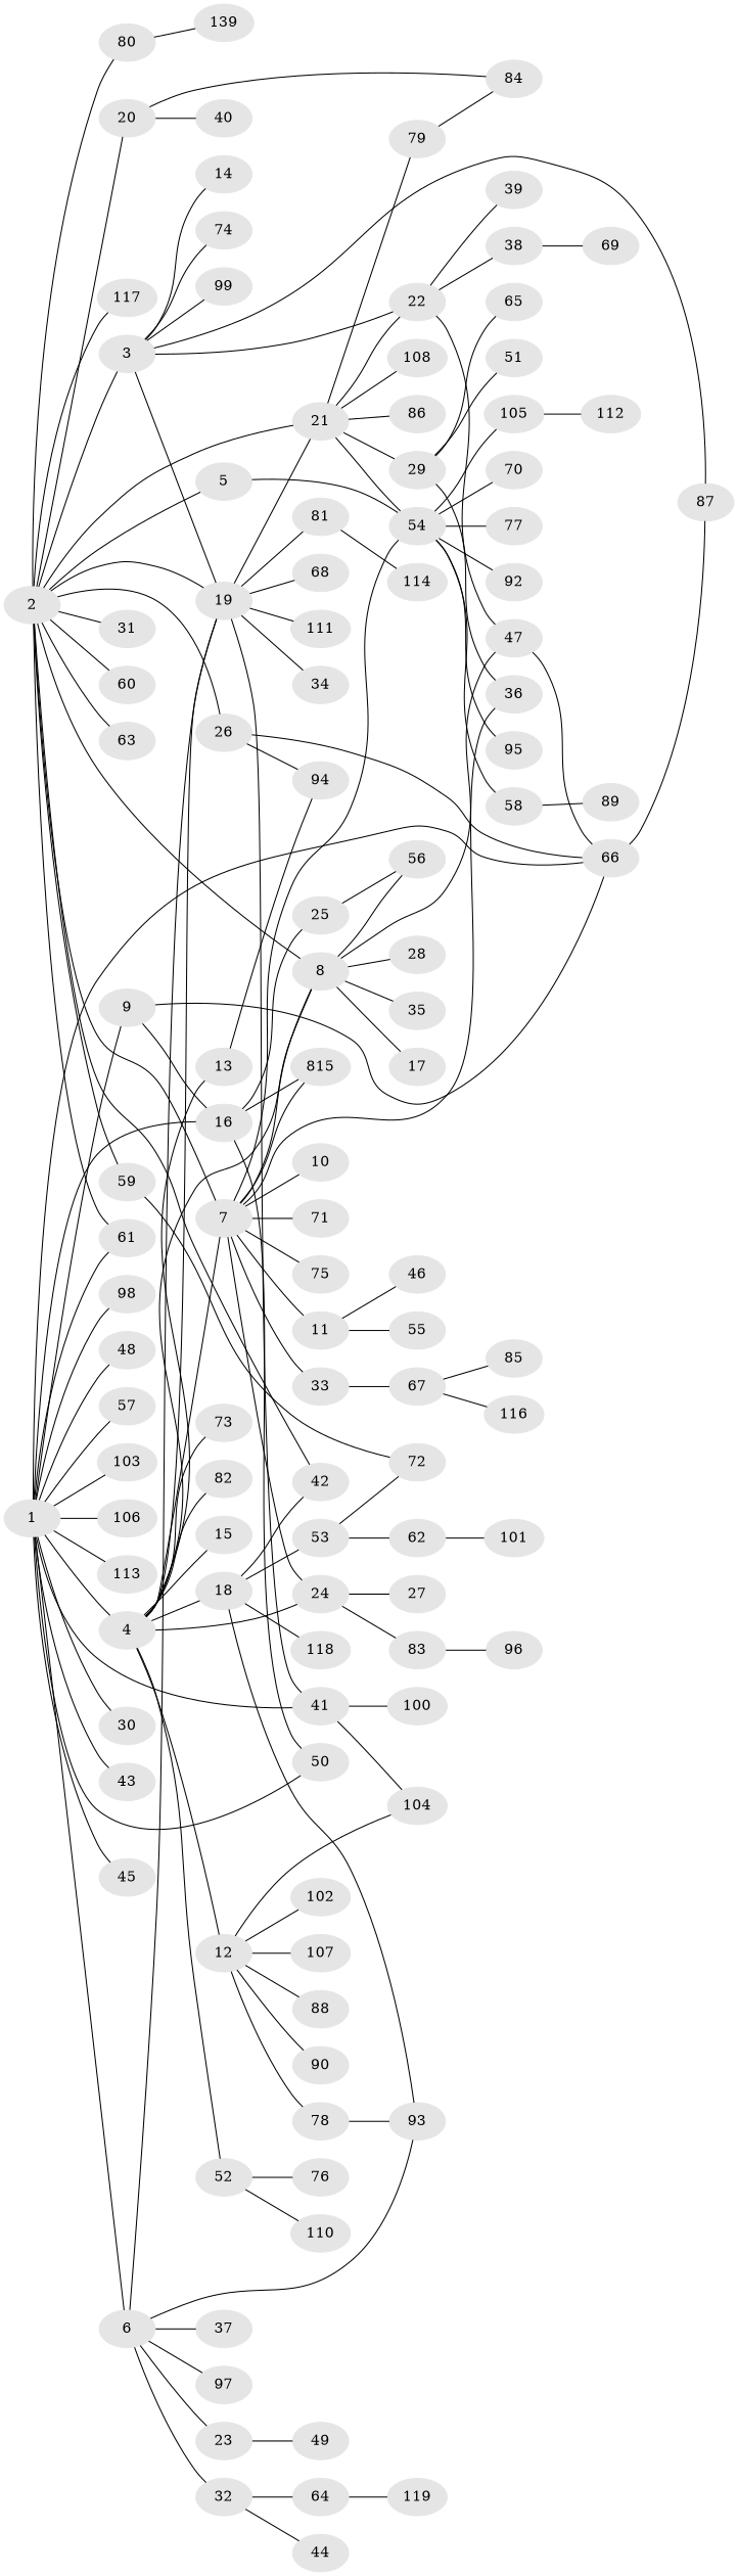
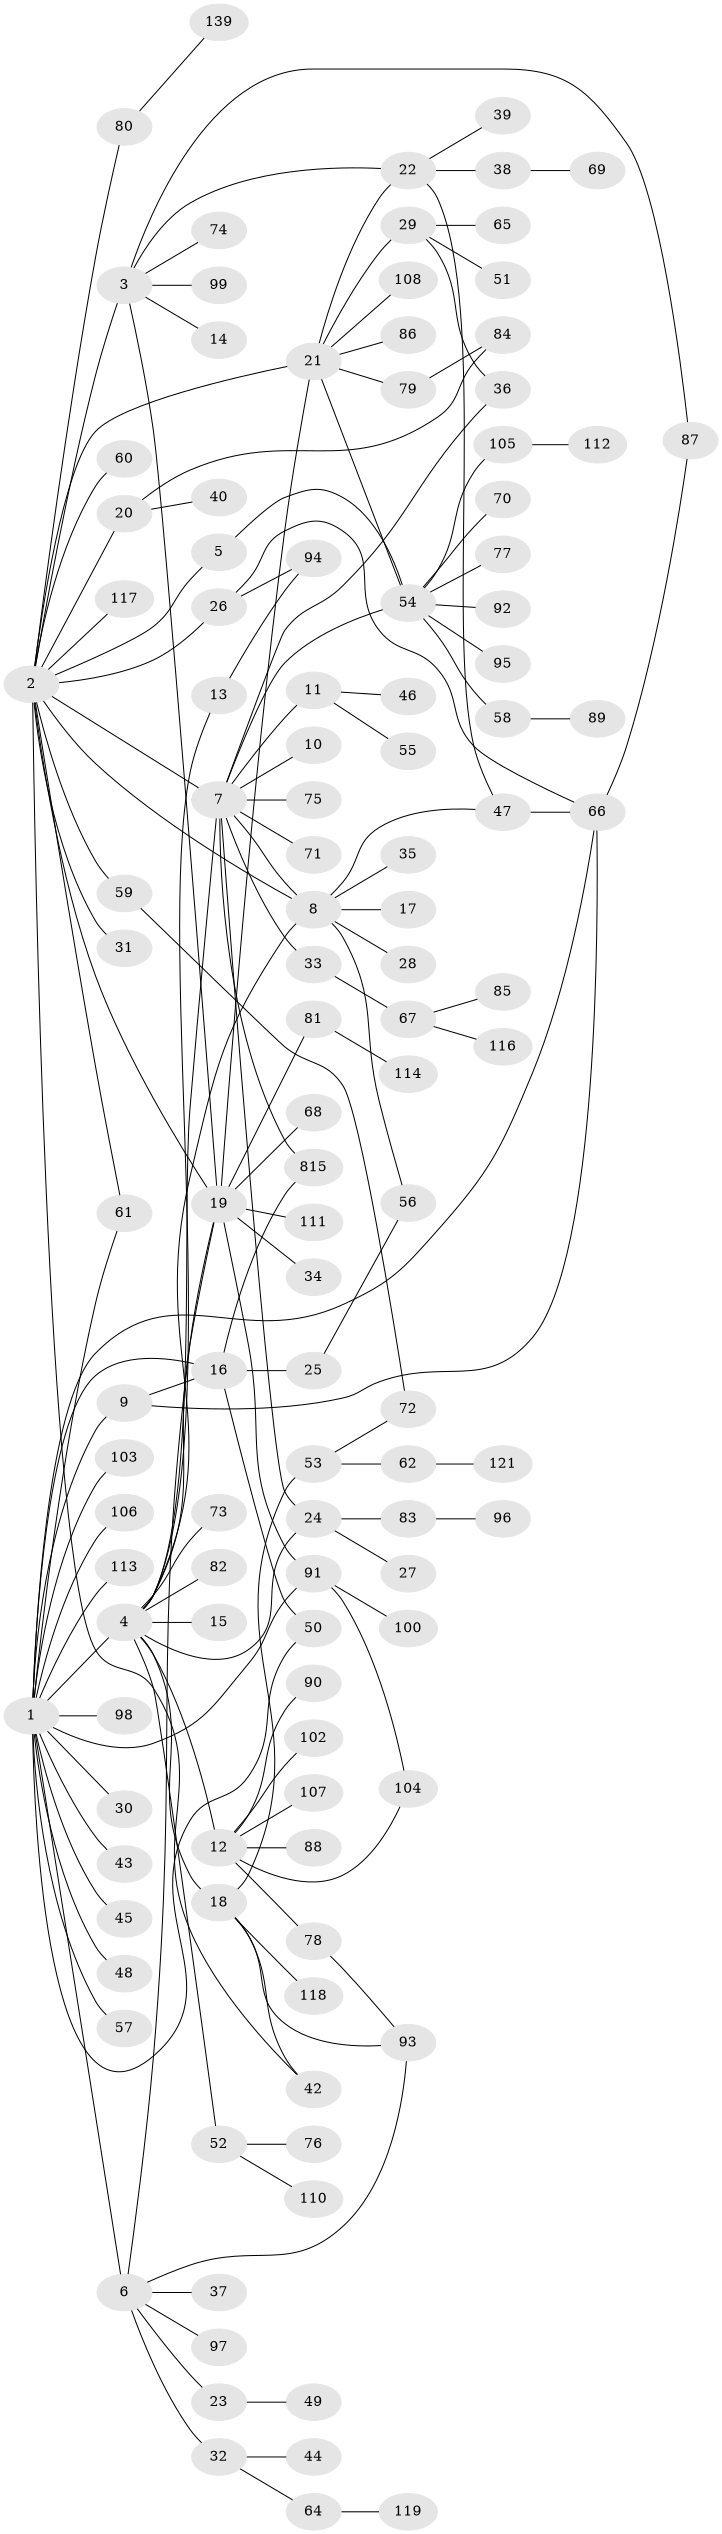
  graph {
    rankdir=LR
    node [color=gray90 style=filled]
    1
    4
    6
    9
    16
    30
-   41
+   41 [label=91]
    43
    45
    48
    50
    57
    61
    66
    98
    103
    106
    113
    2
    3
    5
    7
    8
    19
    20
    21
    26
    31
    42
    59
    60
-   63
    80
    117
    12
    13
    15
    18
    24
    52
    73
    82
    23
    32
    37
    93
    97
    n48 [label=815]
    25
    104
    100
    87
    14
    22
    74
    99
    54
    10
    11
    33
    36
    71
    75
    17
    28
    35
    47
    56
    34
    68
    81
    111
    40
    84
    29
    79
    86
    108
    94
    58
    70
    77
    92
    95
    105
    72
    n87 [label=139]
    38
    39
    78
    88
    90
    102
    107
    53
    118
    27
    83
    76
    110
    49
    44
    64
    46
    55
    67
    62
    114
    51
    65
    69
    96
    119
    85
    116
-   101
+   101 [label=121]
    89
    112
    1 -- 4
    1 -- 6
    1 -- 9
    1 -- 16
    1 -- 30
    1 -- 41
    1 -- 43
    1 -- 45
    1 -- 48
    1 -- 50
    1 -- 57
    1 -- 61
    1 -- 66
    1 -- 98
    1 -- 103
    1 -- 106
    1 -- 113
    4 -- 7
    4 -- 8
    4 -- 19
    4 -- 12
    4 -- 13
    4 -- 15
    4 -- 18
    4 -- 24
    4 -- 52
    4 -- 73
    4 -- 82
    6 -- 19
    6 -- 23
    6 -- 32
    6 -- 37
    6 -- 93
    6 -- 97
    9 -- 16
    9 -- 66
    16 -- 50
    16 -- n48
    16 -- 25
    41 -- 104
    41 -- 100
    66 -- 87
    2 -- 61
    2 -- 3
    2 -- 5
    2 -- 7
    2 -- 8
    2 -- 19
    2 -- 20
    2 -- 21
    2 -- 26
    2 -- 31
    2 -- 42
    2 -- 59
    2 -- 60
-   2 -- 63
    2 -- 80
    2 -- 117
    3 -- 19
    3 -- 87
    3 -- 14
    3 -- 22
    3 -- 74
    3 -- 99
    5 -- 54
    7 -- 8
    7 -- 24
    7 -- n48
    7 -- 54
    7 -- 10
    7 -- 11
    7 -- 33
    7 -- 36
    7 -- 71
    7 -- 75
    8 -- 17
    8 -- 28
    8 -- 35
    8 -- 47
    8 -- 56
    19 -- 41
    19 -- 21
    19 -- 34
    19 -- 68
    19 -- 81
    19 -- 111
    20 -- 40
    20 -- 84
    21 -- 22
    21 -- 54
    21 -- 29
    21 -- 79
    21 -- 86
    21 -- 108
    26 -- 66
    26 -- 94
    59 -- 72
    80 -- n87
    12 -- 104
    12 -- 78
    12 -- 88
    12 -- 90
    12 -- 102
    12 -- 107
    13 -- 94
    18 -- 42
    18 -- 93
    18 -- 53
    18 -- 118
    24 -- 27
    24 -- 83
    52 -- 76
    52 -- 110
    23 -- 49
    32 -- 44
    32 -- 64
    25 -- 56
    22 -- 47
    22 -- 38
    22 -- 39
    54 -- 58
    54 -- 70
    54 -- 77
    54 -- 92
    54 -- 95
    54 -- 105
    11 -- 46
    11 -- 55
    33 -- 67
    47 -- 66
    81 -- 114
    29 -- 36
    29 -- 51
    29 -- 65
    79 -- 84
    58 -- 89
    105 -- 112
    38 -- 69
    78 -- 93
    53 -- 72
    53 -- 62
    83 -- 96
    64 -- 119
    67 -- 85
    67 -- 116
    62 -- 101
  }
